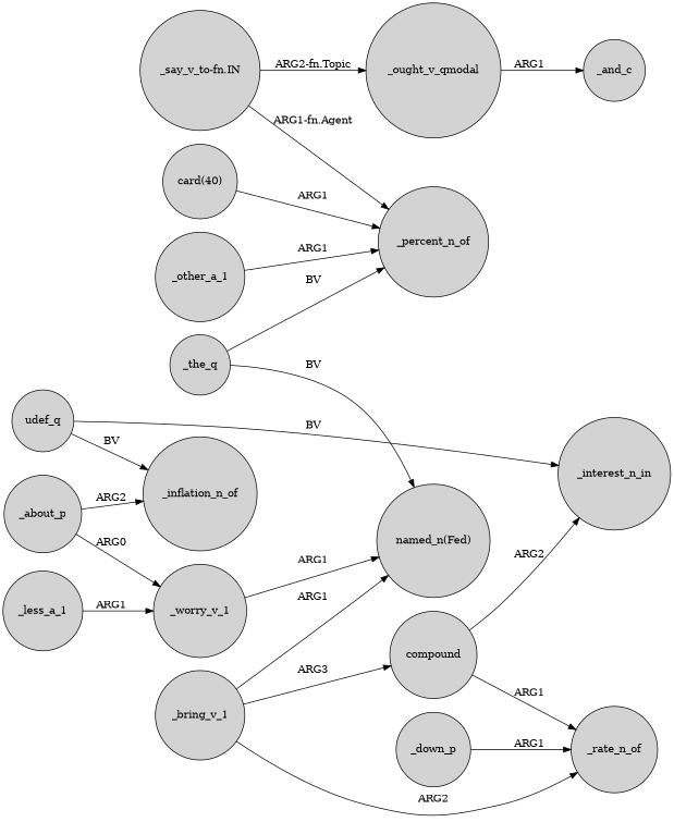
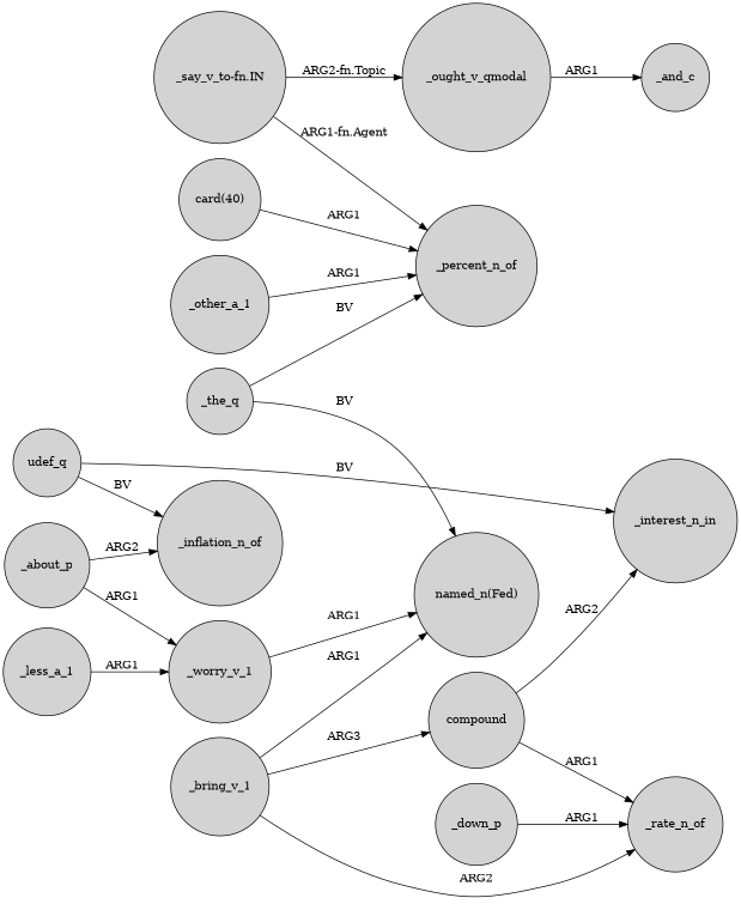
  digraph {
    rankdir=LR
    node [shape=circle style=filled]
    udef_q
    _inflation_n_of
    _interest_n_in
    _the_q
    "named_n(Fed)"
    _percent_n_of
    _about_p
    _worry_v_1
    "_say_v_to-fn.IN"
    _ought_v_qmodal
    _and_c
    _down_p
    _rate_n_of
    "card(40)"
    compound
    _bring_v_1
    _less_a_1
    _other_a_1
    udef_q -> _inflation_n_of [label=BV]
    udef_q -> _interest_n_in [label=BV]
    _the_q -> "named_n(Fed)" [label=BV]
    _the_q -> _percent_n_of [label=BV]
    _about_p -> _inflation_n_of [label=ARG2]
-   _about_p -> _worry_v_1 [label=ARG0]
+   _about_p -> _worry_v_1 [label=ARG1]
    _worry_v_1 -> "named_n(Fed)" [label=ARG1]
    "_say_v_to-fn.IN" -> _percent_n_of [label="ARG1-fn.Agent"]
    "_say_v_to-fn.IN" -> _ought_v_qmodal [label="ARG2-fn.Topic"]
    _ought_v_qmodal -> _and_c [label=ARG1]
    _down_p -> _rate_n_of [label=ARG1]
    "card(40)" -> _percent_n_of [label=ARG1]
    compound -> _interest_n_in [label=ARG2]
    compound -> _rate_n_of [label=ARG1]
    _bring_v_1 -> "named_n(Fed)" [label=ARG1]
    _bring_v_1 -> _rate_n_of [label=ARG2]
    _bring_v_1 -> compound [label=ARG3]
    _less_a_1 -> _worry_v_1 [label=ARG1]
    _other_a_1 -> _percent_n_of [label=ARG1]
  }
